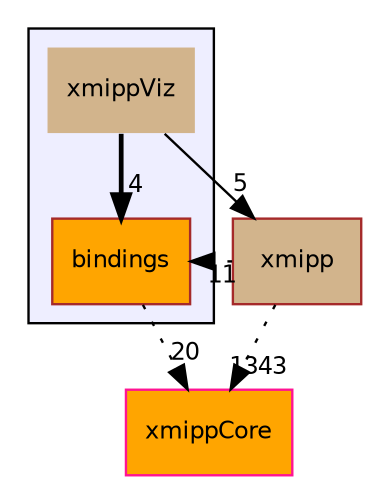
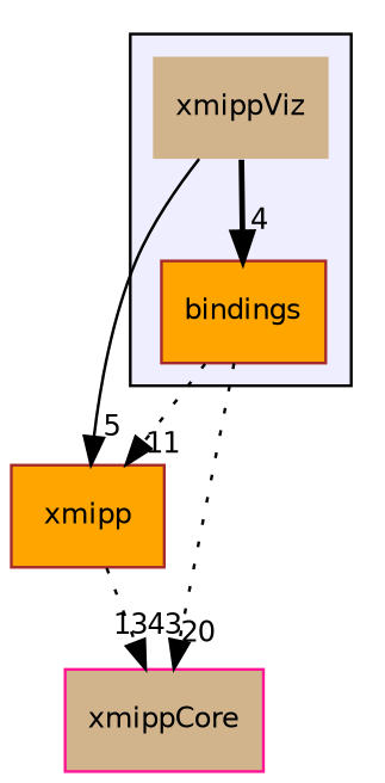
  digraph {
    compound=true
    node [color=brown fillcolor=tan fontname=Helvetica fontsize=10 shape=box style=filled]
    edge [labeldistance=1.5 labelfontname=Helvetica labelfontsize=10 style=dotted]
    n1 [color=darkorange label=xmippViz shape=plaintext]
    n2 [fillcolor=orange label=bindings]
-   n3 [label=xmipp]
-   n4 [color=deeppink fillcolor=orange label=xmippCore]
+   n3 [fillcolor=orange label=xmipp]
+   n4 [color=deeppink label=xmippCore]
    subgraph cluster_1 {
      bgcolor="#eeeeff"
      pencolor=black
      n1
      n2
    }
    n1 -> n2 [headlabel=4 style=bold]
    n1 -> n3 [headlabel=5 style=solid]
-   n3 -> n2 [headlabel=11]
+   n2 -> n3 [headlabel=11]
    n2 -> n4 [headlabel=20]
    n3 -> n4 [headlabel=1343]
  }
